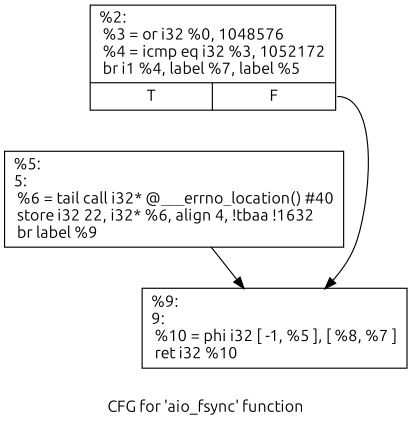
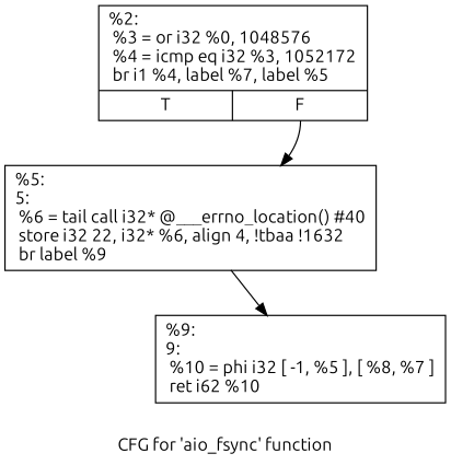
  digraph {
    fontname=Ubuntu
    label="CFG for 'aio_fsync' function"
    node [fontname=Ubuntu shape=record]
    edge [fontname=Ubuntu]
    n1 [label="{%2:\l  %3 = or i32 %0, 1048576\l  %4 = icmp eq i32 %3, 1052172\l  br i1 %4, label %7, label %5\l|{<s0>T|<s1>F}}"]
    n2 [label="{%5:\l5:                                                \l  %6 = tail call i32* @___errno_location() #40\l  store i32 22, i32* %6, align 4, !tbaa !1632\l  br label %9\l}"]
-   n3 [label="{%9:\l9:                                                \l  %10 = phi i32 [ -1, %5 ], [ %8, %7 ]\l  ret i32 %10\l}"]
-   n1 -> n3 [tailport=s1]
+   n3 [label="{%9:\l9:                                                \l  %10 = phi i32 [ -1, %5 ], [ %8, %7 ]\l  ret i62 %10\l}"]
+   n1 -> n2 [tailport=s1]
    n2 -> n3
  }
